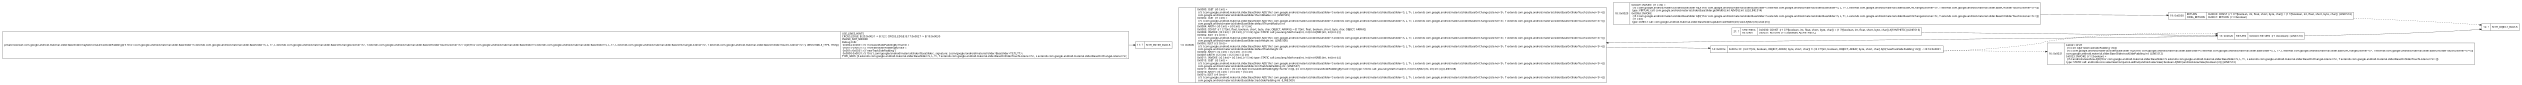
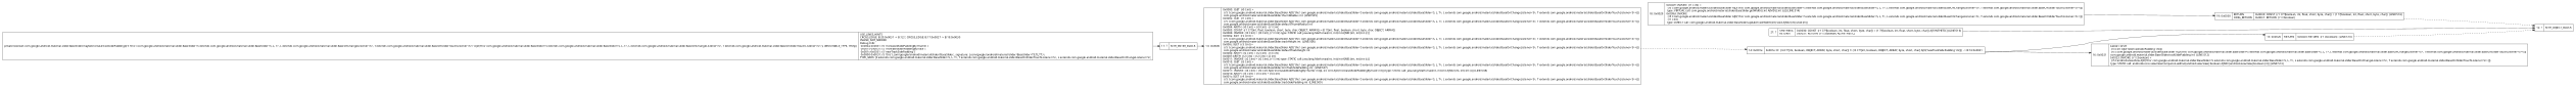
  digraph {
    fontname="Noto Sans"
    rankdir=LR
    node [fontname="Noto Sans" shape=record]
    edge [fontname="Noto Sans"]
    n1 [label="{11\:\ ?|MTH_ENTER_BLOCK\l}"]
    n2 [label="{13\:\ 0x0000|0x0000: IGET  (r0 I:int) = \l  (r5 I:com.google.android.material.slider.BaseSlider A[D('this' com.google.android.material.slider.BaseSlider\<S extends com.google.android.material.slider.BaseSlider\<S, L, T\>, L extends com.google.android.material.slider.BaseOnChangeListener\<S\>, T extends com.google.android.material.slider.BaseOnSliderTouchListener\<S\>\>)])\l com.google.android.material.slider.BaseSlider.thumbRadius int  (LINE:505)\l0x0002: IGET  (r1 I:int) = \l  (r5 I:com.google.android.material.slider.BaseSlider A[D('this' com.google.android.material.slider.BaseSlider\<S extends com.google.android.material.slider.BaseSlider\<S, L, T\>, L extends com.google.android.material.slider.BaseOnChangeListener\<S\>, T extends com.google.android.material.slider.BaseOnSliderTouchListener\<S\>\>)])\l com.google.android.material.slider.BaseSlider.defaultThumbRadius int \l0x0004: ARITH  (r0 I:int) = (r0 I:int) \- (r1 I:int) \l0x0005: CONST  (r1 I:??[int, float, boolean, short, byte, char, OBJECT, ARRAY]) = (0 ??[int, float, boolean, short, byte, char, OBJECT, ARRAY]) \l0x0006: INVOKE  (r0 I:int) = (r0 I:int), (r1 I:int) type: STATIC call: java.lang.Math.max(int, int):int A[MD:(int, int):int (c)]\l0x000a: IGET  (r2 I:int) = \l  (r5 I:com.google.android.material.slider.BaseSlider A[D('this' com.google.android.material.slider.BaseSlider\<S extends com.google.android.material.slider.BaseSlider\<S, L, T\>, L extends com.google.android.material.slider.BaseOnChangeListener\<S\>, T extends com.google.android.material.slider.BaseOnSliderTouchListener\<S\>\>)])\l com.google.android.material.slider.BaseSlider.trackHeight int  (LINE:506)\l0x000c: IGET  (r3 I:int) = \l  (r5 I:com.google.android.material.slider.BaseSlider A[D('this' com.google.android.material.slider.BaseSlider\<S extends com.google.android.material.slider.BaseSlider\<S, L, T\>, L extends com.google.android.material.slider.BaseOnChangeListener\<S\>, T extends com.google.android.material.slider.BaseOnSliderTouchListener\<S\>\>)])\l com.google.android.material.slider.BaseSlider.defaultTrackHeight int \l0x000e: ARITH  (r2 I:int) = (r2 I:int) \- (r3 I:int) \l0x000f: ARITH  (r2 I:int) = (r2 I:int) \/ (2 int) \l0x0011: INVOKE  (r2 I:int) = (r2 I:int), (r1 I:int) type: STATIC call: java.lang.Math.max(int, int):int A[MD:(int, int):int (c)]\l0x0015: IGET  (r3 I:int) = \l  (r5 I:com.google.android.material.slider.BaseSlider A[D('this' com.google.android.material.slider.BaseSlider\<S extends com.google.android.material.slider.BaseSlider\<S, L, T\>, L extends com.google.android.material.slider.BaseOnChangeListener\<S\>, T extends com.google.android.material.slider.BaseOnSliderTouchListener\<S\>\>)])\l com.google.android.material.slider.BaseSlider.minTrackSidePadding int  (LINE:507)\l0x0017: INVOKE  (r4 I:int) = (r0 I:int A[D('increasedSidePaddingByThumb' int)]), (r2 I:int A[D('increasedSidePaddingByTrack' int)]) type: STATIC call: java.lang.Math.max(int, int):int A[MD:(int, int):int (c)] (LINE:508)\l0x001b: ARITH  (r3 I:int) = (r3 I:int) + (r4 I:int) \l0x001c: IGET  (r4 I:int) = \l  (r5 I:com.google.android.material.slider.BaseSlider A[D('this' com.google.android.material.slider.BaseSlider\<S extends com.google.android.material.slider.BaseSlider\<S, L, T\>, L extends com.google.android.material.slider.BaseOnChangeListener\<S\>, T extends com.google.android.material.slider.BaseOnSliderTouchListener\<S\>\>)])\l com.google.android.material.slider.BaseSlider.trackSidePadding int  (LINE:509)\l}"]
    n3 [label="{14\:\ 0x001e|0x001e: IF  (r4 I:??[int, boolean, OBJECT, ARRAY, byte, short, char]) != (r3 I:??[int, boolean, OBJECT, ARRAY, byte, short, char] A[D('newTrackSidePadding' int)])  \-\> B:16:0x0021 \l}"]
    n4 [label="{15\:\ 0x0020|RETURN\l|0x0020: RETURN  (r1 I:boolean)  (LINE:510)\l}"]
    n5 [label="{16\:\ 0x0021|0x0021: IPUT  \l  (r3 I:int A[D('newTrackSidePadding' int)])\l  (r5 I:com.google.android.material.slider.BaseSlider A[D('this' com.google.android.material.slider.BaseSlider\<S extends com.google.android.material.slider.BaseSlider\<S, L, T\>, L extends com.google.android.material.slider.BaseOnChangeListener\<S\>, T extends com.google.android.material.slider.BaseOnSliderTouchListener\<S\>\>)])\l com.google.android.material.slider.BaseSlider.trackSidePadding int  (LINE:512)\l0x0023: INVOKE  (r1 I:boolean) = \l  (r5 I:android.view.View A[D('this' com.google.android.material.slider.BaseSlider\<S extends com.google.android.material.slider.BaseSlider\<S, L, T\>, L extends com.google.android.material.slider.BaseOnChangeListener\<S\>, T extends com.google.android.material.slider.BaseOnSliderTouchListener\<S\>\>)])\l type: STATIC call: androidx.core.view.ViewCompat.isLaidOut(android.view.View):boolean A[MD:(android.view.View):boolean (m)] (LINE:513)\l}"]
    n6 [label="{12\:\ ?|MTH_OBJECT_BLOCK\l}"]
    n7 [label="{18\:\ 0x0029|0x0029: INVOKE  (r1 I:int) = \l  (r5 I:com.google.android.material.slider.BaseSlider A[D('this' com.google.android.material.slider.BaseSlider\<S extends com.google.android.material.slider.BaseSlider\<S, L, T\>, L extends com.google.android.material.slider.BaseOnChangeListener\<S\>, T extends com.google.android.material.slider.BaseOnSliderTouchListener\<S\>\>)])\l type: VIRTUAL call: com.google.android.material.slider.BaseSlider.getWidth():int A[MD:():int (c)] (LINE:514)\l0x009d: INVOKE  \l  (r5 I:com.google.android.material.slider.BaseSlider A[D('this' com.google.android.material.slider.BaseSlider\<S extends com.google.android.material.slider.BaseSlider\<S, L, T\>, L extends com.google.android.material.slider.BaseOnChangeListener\<S\>, T extends com.google.android.material.slider.BaseOnSliderTouchListener\<S\>\>)])\l  (r1 I:int)\l type: DIRECT call: com.google.android.material.slider.BaseSlider.updateTrackWidth(int):void A[MD:(int):void (m)]\l}"]
    n8 [label="{19\:\ 0x0030|RETURN\lORIG_RETURN\l|0x0030: CONST  (r1 I:??[boolean, int, float, short, byte, char]) = (1 ??[boolean, int, float, short, byte, char])  (LINE:516)\l0x0031: RETURN  (r1 I:boolean) \l}"]
    n9 [label="{21\:\ ?|SYNTHETIC\lRETURN\l|0x0030: CONST  (r1 I:??[boolean, int, float, short, byte, char]) = (1 ??[boolean, int, float, short, byte, char]) A[SYNTHETIC] (LINE:516)\l0x0031: RETURN  (r1 I:boolean) A[SYNTHETIC]\l}"]
    n10 [label="{private boolean com.google.android.material.slider.BaseSlider.maybeIncreaseTrackSidePadding((r5 'this' I:com.google.android.material.slider.BaseSlider\<S extends com.google.android.material.slider.BaseSlider\<S, L, T\>, L extends com.google.android.material.slider.BaseOnChangeListener\<S\>, T extends com.google.android.material.slider.BaseOnSliderTouchListener\<S\>\> A[D('this' com.google.android.material.slider.BaseSlider\<S extends com.google.android.material.slider.BaseSlider\<S, L, T\>, L extends com.google.android.material.slider.BaseOnChangeListener\<S\>, T extends com.google.android.material.slider.BaseOnSliderTouchListener\<S\>\>), IMMUTABLE_TYPE, THIS]))  | USE_LINES_HINTS\lCROSS_EDGE: B:20:0x0031 \-\> B:12:?, CROSS_EDGE: B:17:0x0027 \-\> B:19:0x0030\lINLINE_NOT_NEEDED\lDebug Info:\l  0x000a\-0x0031: r0 'increasedSidePaddingByThumb' I\l  0x0015\-0x0031: r2 'increasedSidePaddingByTrack' I\l  0x001c\-0x0031: r3 'newTrackSidePadding' I\l  0x0000\-0x0031: r5 'this' Lcom\/google\/android\/material\/slider\/BaseSlider;, signature: Lcom\/google\/android\/material\/slider\/BaseSlider\<TS;TL;TT;\>;\lTYPE_VARS: [S extends com.google.android.material.slider.BaseSlider\<S, L, T\>, T extends com.google.android.material.slider.BaseOnSliderTouchListener\<S\>, L extends com.google.android.material.slider.BaseOnChangeListener\<S\>]\l}"]
-   n4 -> n2
-   n2 -> n3
-   n3 -> n4 [style=dashed]
-   n3 -> n5 [style=dashed]
-   n4 -> n6
+   n1 -> n2
+   n2 -> n3 [style=dashed]
+   n3 -> n4 [style=solid]
+   n3 -> n5
+   n4 -> n6 [style=dashed]
    n7 -> n8
    n8 -> n6 [style=dashed]
-   n9 -> n4
+   n9 -> n6
    n10 -> n1
  }
